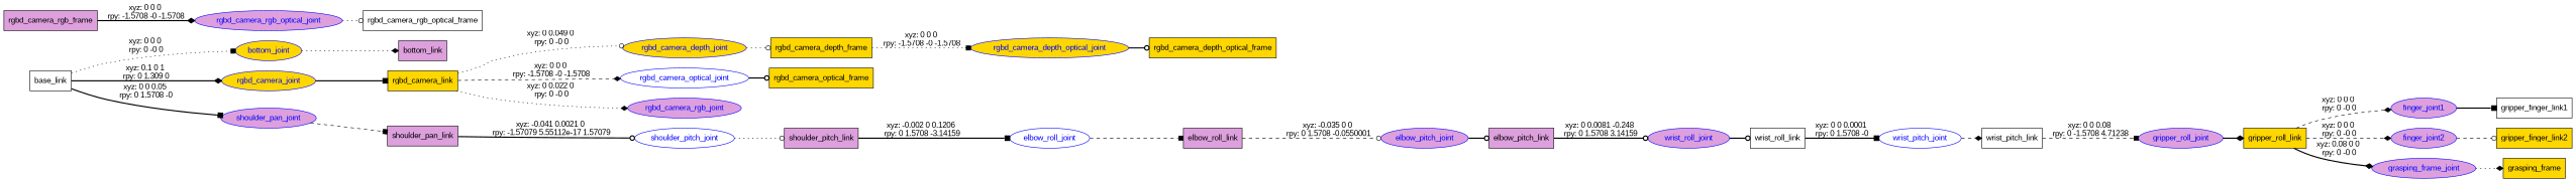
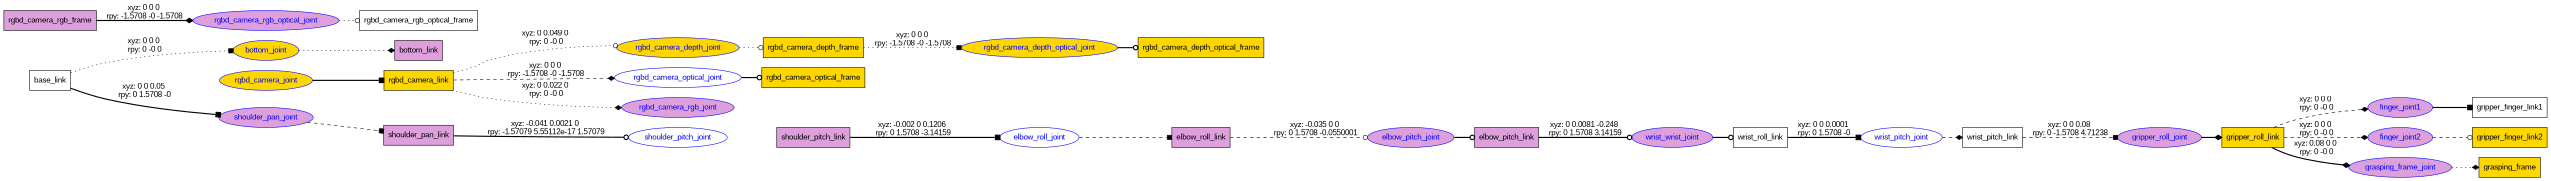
  digraph {
    fontname="Liberation Sans"
    rankdir=LR
    node [fillcolor=plum fontname="Liberation Sans" shape=box style=filled]
    edge [arrowhead=odot fontname="Liberation Sans" style=bold]
    n1 [fillcolor=white label=base_link]
    bottom_joint [color=blue fillcolor=gold fontcolor=blue shape=ellipse]
    rgbd_camera_joint [color=blue fillcolor=gold fontcolor=blue shape=ellipse]
    shoulder_pan_joint [color=blue fontcolor=blue shape=ellipse]
    n5 [label=bottom_link]
    n6 [fillcolor=gold label=rgbd_camera_link]
    n7 [label=shoulder_pan_link]
    rgbd_camera_depth_joint [color=blue fillcolor=gold fontcolor=blue shape=ellipse]
    rgbd_camera_optical_joint [color=blue fillcolor=white fontcolor=blue shape=ellipse]
    rgbd_camera_rgb_joint [color=blue fontcolor=blue shape=ellipse]
    n11 [fillcolor=gold label=rgbd_camera_depth_frame]
    n12 [fillcolor=gold label=rgbd_camera_optical_frame]
    rgbd_camera_depth_optical_joint [color=blue fillcolor=gold fontcolor=blue shape=ellipse]
    n14 [fillcolor=gold label=rgbd_camera_depth_optical_frame]
    n15 [label=rgbd_camera_rgb_frame]
    rgbd_camera_rgb_optical_joint [color=blue fontcolor=blue shape=ellipse]
    n17 [fillcolor=white label=rgbd_camera_rgb_optical_frame]
    shoulder_pitch_joint [color=blue fillcolor=white fontcolor=blue shape=ellipse]
    n19 [label=shoulder_pitch_link]
    elbow_roll_joint [color=blue fillcolor=white fontcolor=blue shape=ellipse]
    n21 [label=elbow_roll_link]
    elbow_pitch_joint [color=blue fontcolor=blue shape=ellipse]
    n23 [label=elbow_pitch_link]
-   wrist_roll_joint [color=blue fontcolor=blue shape=ellipse]
+   wrist_roll_joint [color=blue fontcolor=blue shape=ellipse label=wrist_wrist_joint]
    n25 [fillcolor=white label=wrist_roll_link]
    wrist_pitch_joint [color=blue fillcolor=white fontcolor=blue shape=ellipse]
    n27 [fillcolor=white label=wrist_pitch_link]
    gripper_roll_joint [color=blue fontcolor=blue shape=ellipse]
    n29 [fillcolor=gold label=gripper_roll_link]
    finger_joint1 [color=blue fontcolor=blue shape=ellipse]
    finger_joint2 [color=blue fontcolor=blue shape=ellipse]
    grasping_frame_joint [color=blue fontcolor=blue shape=ellipse]
    n33 [fillcolor=white label=gripper_finger_link1]
    n34 [fillcolor=gold label=gripper_finger_link2]
    n35 [fillcolor=gold label=grasping_frame]
    n1 -> bottom_joint [arrowhead=box label="xyz: 0 0 0 \nrpy: 0 -0 0" style=dotted]
-   n1 -> rgbd_camera_joint [arrowhead=diamond label="xyz: 0.1 0 1 \nrpy: 0 1.309 0"]
    n1 -> shoulder_pan_joint [arrowhead=box label="xyz: 0 0 0.05 \nrpy: 0 1.5708 -0"]
    bottom_joint -> n5 [arrowhead=diamond style=dotted]
    rgbd_camera_joint -> n6 [arrowhead=box]
    shoulder_pan_joint -> n7 [arrowhead=box style=dashed]
    n6 -> rgbd_camera_depth_joint [label="xyz: 0 0.049 0 \nrpy: 0 -0 0" style=dotted]
    n6 -> rgbd_camera_optical_joint [arrowhead=diamond label="xyz: 0 0 0 \nrpy: -1.5708 -0 -1.5708" style=dashed]
    n6 -> rgbd_camera_rgb_joint [arrowhead=diamond label="xyz: 0 0.022 0 \nrpy: 0 -0 0" style=dotted]
    n7 -> shoulder_pitch_joint [label="xyz: -0.041 0.0021 0 \nrpy: -1.57079 5.55112e-17 1.57079"]
    rgbd_camera_depth_joint -> n11 [style=dotted]
    rgbd_camera_optical_joint -> n12
    n11 -> rgbd_camera_depth_optical_joint [arrowhead=box label="xyz: 0 0 0 \nrpy: -1.5708 -0 -1.5708" style=dotted]
    rgbd_camera_depth_optical_joint -> n14
    n15 -> rgbd_camera_rgb_optical_joint [arrowhead=diamond label="xyz: 0 0 0 \nrpy: -1.5708 -0 -1.5708"]
    rgbd_camera_rgb_optical_joint -> n17 [style=dotted]
-   shoulder_pitch_joint -> n19 [style=dotted]
    n19 -> elbow_roll_joint [arrowhead=box label="xyz: -0.002 0 0.1206 \nrpy: 0 1.5708 -3.14159"]
    elbow_roll_joint -> n21 [arrowhead=box style=dashed]
    n21 -> elbow_pitch_joint [label="xyz: -0.035 0 0 \nrpy: 0 1.5708 -0.0550001" style=dashed]
    elbow_pitch_joint -> n23
    n23 -> wrist_roll_joint [label="xyz: 0 0.0081 -0.248 \nrpy: 0 1.5708 3.14159"]
    wrist_roll_joint -> n25
    n25 -> wrist_pitch_joint [arrowhead=box label="xyz: 0 0 0.0001 \nrpy: 0 1.5708 -0"]
    wrist_pitch_joint -> n27 [arrowhead=diamond style=dashed]
    n27 -> gripper_roll_joint [arrowhead=box label="xyz: 0 0 0.08 \nrpy: 0 -1.5708 4.71238" style=dashed]
    gripper_roll_joint -> n29 [arrowhead=diamond]
    n29 -> finger_joint1 [arrowhead=diamond label="xyz: 0 0 0 \nrpy: 0 -0 0" style=dashed]
    n29 -> finger_joint2 [arrowhead=diamond label="xyz: 0 0 0 \nrpy: 0 -0 0" style=dashed]
    n29 -> grasping_frame_joint [arrowhead=diamond label="xyz: 0.08 0 0 \nrpy: 0 -0 0"]
    finger_joint1 -> n33 [arrowhead=box]
    finger_joint2 -> n34 [style=dashed]
    grasping_frame_joint -> n35 [arrowhead=diamond style=dotted]
  }
